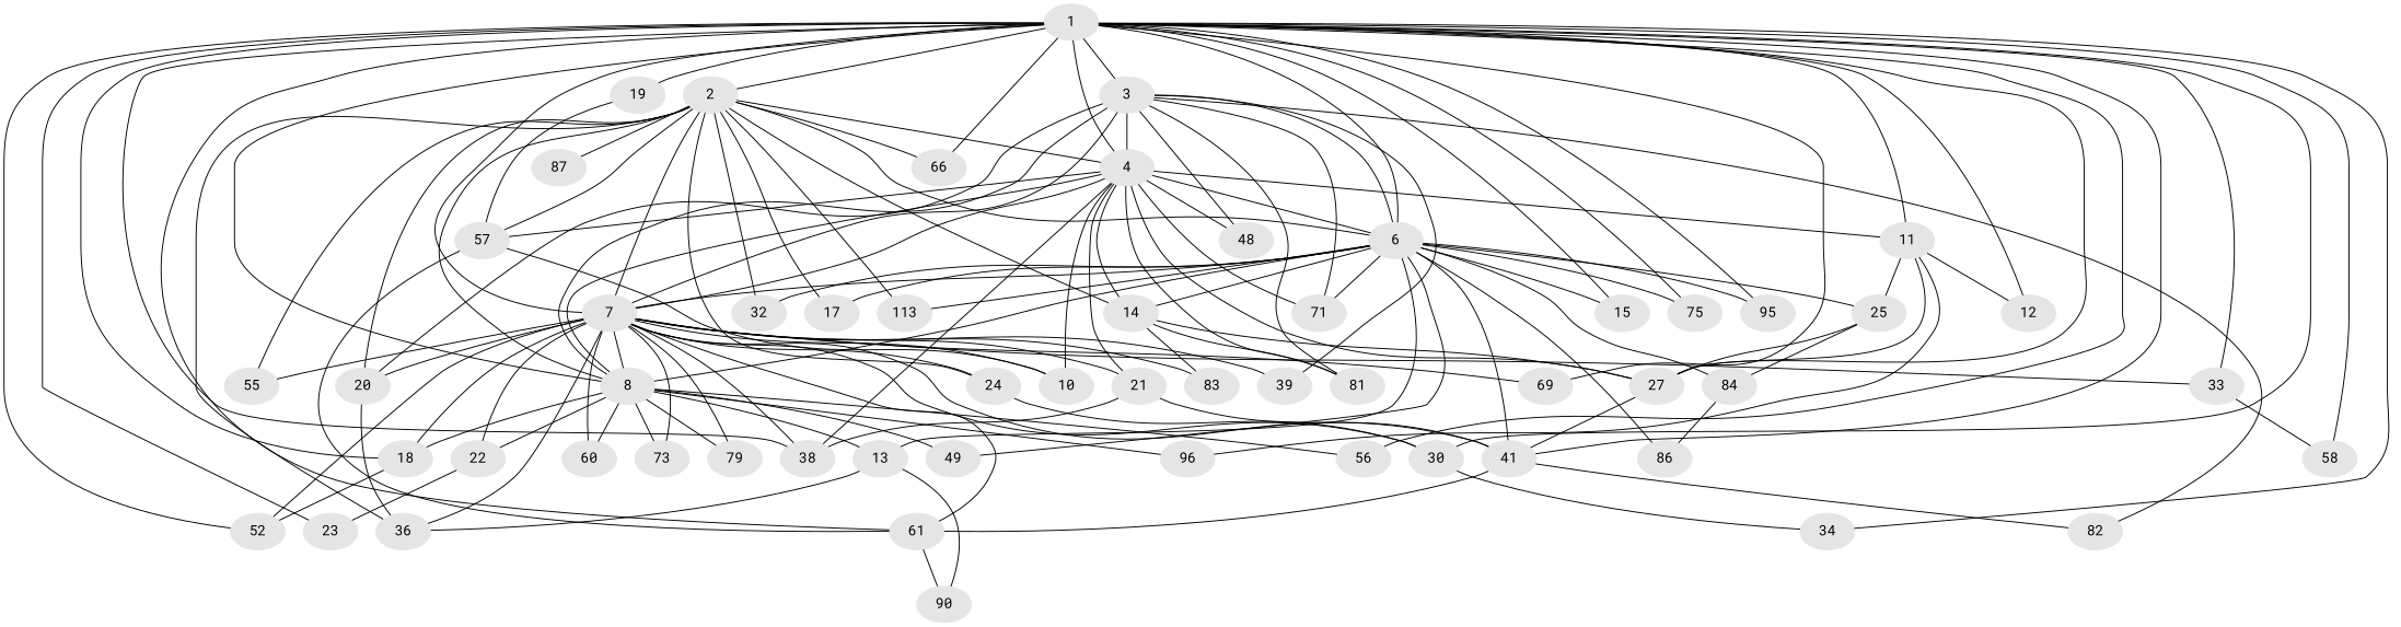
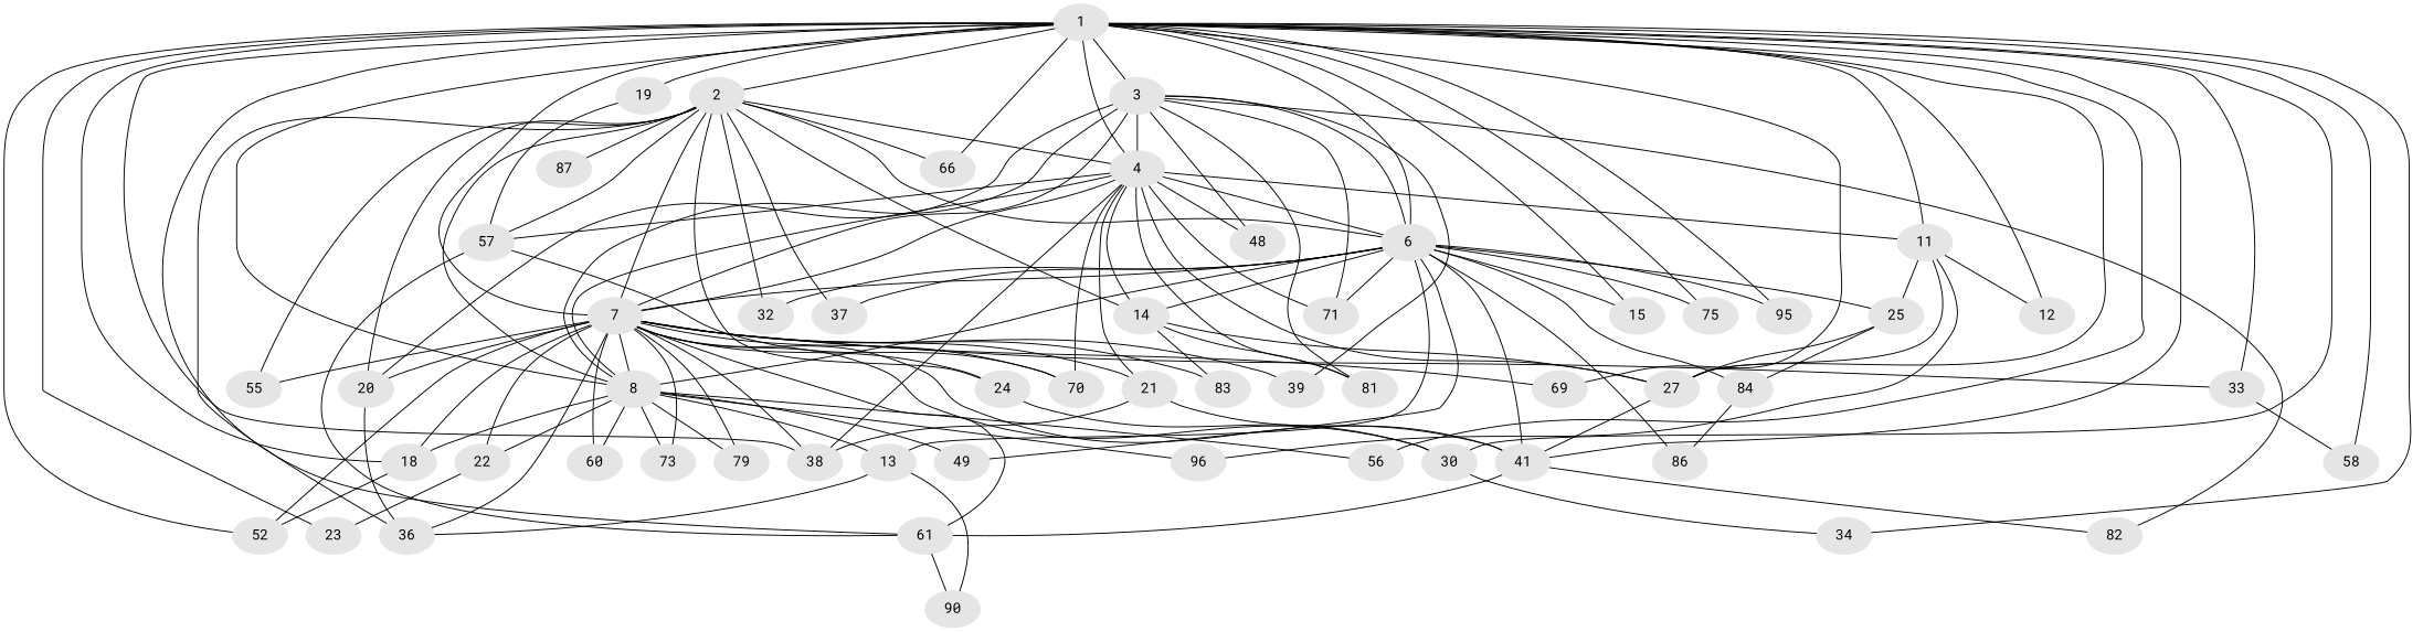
  graph {
    fontname="Roboto Mono"
    node [color=gray90 fontname="Roboto Mono" style=filled]
    edge [fontname="Roboto Mono"]
    1 [super="+5"]
    2 [super="+9"]
    3 [super="+53+74+17"]
    4 [super="+54+64+46"]
    6 [super="+67+47+76"]
    7 [super="+10+50+28"]
    8
    11
    12
    15
    18 [super="+26"]
    19
    23
    27 [super="+106"]
    30 [super="+51+88"]
    33
    34
    38 [super="+43+62"]
    41 [super="+45+100+104"]
    52 [super="+98"]
    56 [super="+114+93"]
    58
    61 [super="+63"]
    66
    69
    75
    95
    14 [super="+31+44"]
    20 [super="+99"]
    24
    32
    36 [super="+59"]
-   37 [label=17]
+   37
    55
    57 [super="+65"]
    87
-   113
    39
    48
    71 [super="+91"]
    81 [super="+94"]
    82 [super="+89"]
    21 [super="+108"]
-   70 [label=10]
+   70
    13
    25
    49
    84
    86
    22
    60
    73
    79
    83
    96
    90
    1 -- 2 [weight=4]
    1 -- 3 [weight=3]
    1 -- 4 [weight=3]
    1 -- 6 [weight=3]
    1 -- 7 [weight=8]
    1 -- 8 [weight=2]
    1 -- 11
    1 -- 12
    1 -- 15
    1 -- 18
    1 -- 19 [weight=2]
    1 -- 23
    1 -- 27
    1 -- 30
    1 -- 33
    1 -- 34
    1 -- 38
    1 -- 41 [weight=2]
    1 -- 52
    1 -- 56 [weight=2]
    1 -- 58
    1 -- 61 [weight=2]
    1 -- 66
    1 -- 69
    1 -- 75
    1 -- 95
    2 -- 4 [weight=2]
    2 -- 6 [weight=2]
    2 -- 7 [weight=5]
    2 -- 8 [weight=2]
    2 -- 66
    2 -- 14
    2 -- 20
    2 -- 24
    2 -- 32
    2 -- 36 [weight=2]
    2 -- 37
    2 -- 55
    2 -- 57
    2 -- 87
-   2 -- 113
    3 -- 4 [weight=2]
    3 -- 6 [weight=3]
    3 -- 7 [weight=2]
    3 -- 8
    3 -- 20 [weight=2]
    3 -- 39
    3 -- 48
    3 -- 71
    3 -- 81
    3 -- 82
    4 -- 6 [weight=5]
    4 -- 7 [weight=2]
    4 -- 8
    4 -- 11
    4 -- 27
    4 -- 38 [weight=2]
    4 -- 14
    4 -- 57
    4 -- 48
    4 -- 71
    4 -- 81
    4 -- 21 [weight=2]
    4 -- 70
    6 -- 7 [weight=2]
    6 -- 8
    6 -- 15
    6 -- 41
    6 -- 75
    6 -- 95
    6 -- 14
    6 -- 32
    6 -- 37
-   6 -- 113
    6 -- 71
    6 -- 13
    6 -- 25
    6 -- 49
    6 -- 84
    6 -- 86
    7 -- 8 [weight=2]
    7 -- 18
    7 -- 30
    7 -- 33
    7 -- 38
    7 -- 41 [weight=2]
    7 -- 52
    7 -- 61 [weight=3]
    7 -- 69
    7 -- 20
    7 -- 24 [weight=2]
    7 -- 36
    7 -- 55
    7 -- 39
    7 -- 21
    7 -- 70
    7 -- 22
    7 -- 60
    7 -- 73
    7 -- 79
    7 -- 83
    8 -- 18
    8 -- 56
    8 -- 13
    8 -- 49
    8 -- 22
    8 -- 60
    8 -- 73
    8 -- 79
    8 -- 96
    11 -- 12
    11 -- 27
    11 -- 25
    11 -- 96
    18 -- 52
    19 -- 57
    27 -- 41
    30 -- 34
    33 -- 58
    41 -- 61
    41 -- 82
    61 -- 90
    14 -- 27
    14 -- 81
    14 -- 83
    20 -- 36
    24 -- 30
    57 -- 61
    57 -- 70
    21 -- 38
    21 -- 41
    13 -- 36
    13 -- 90
    25 -- 27
    25 -- 84
    84 -- 86
    22 -- 23
  }
